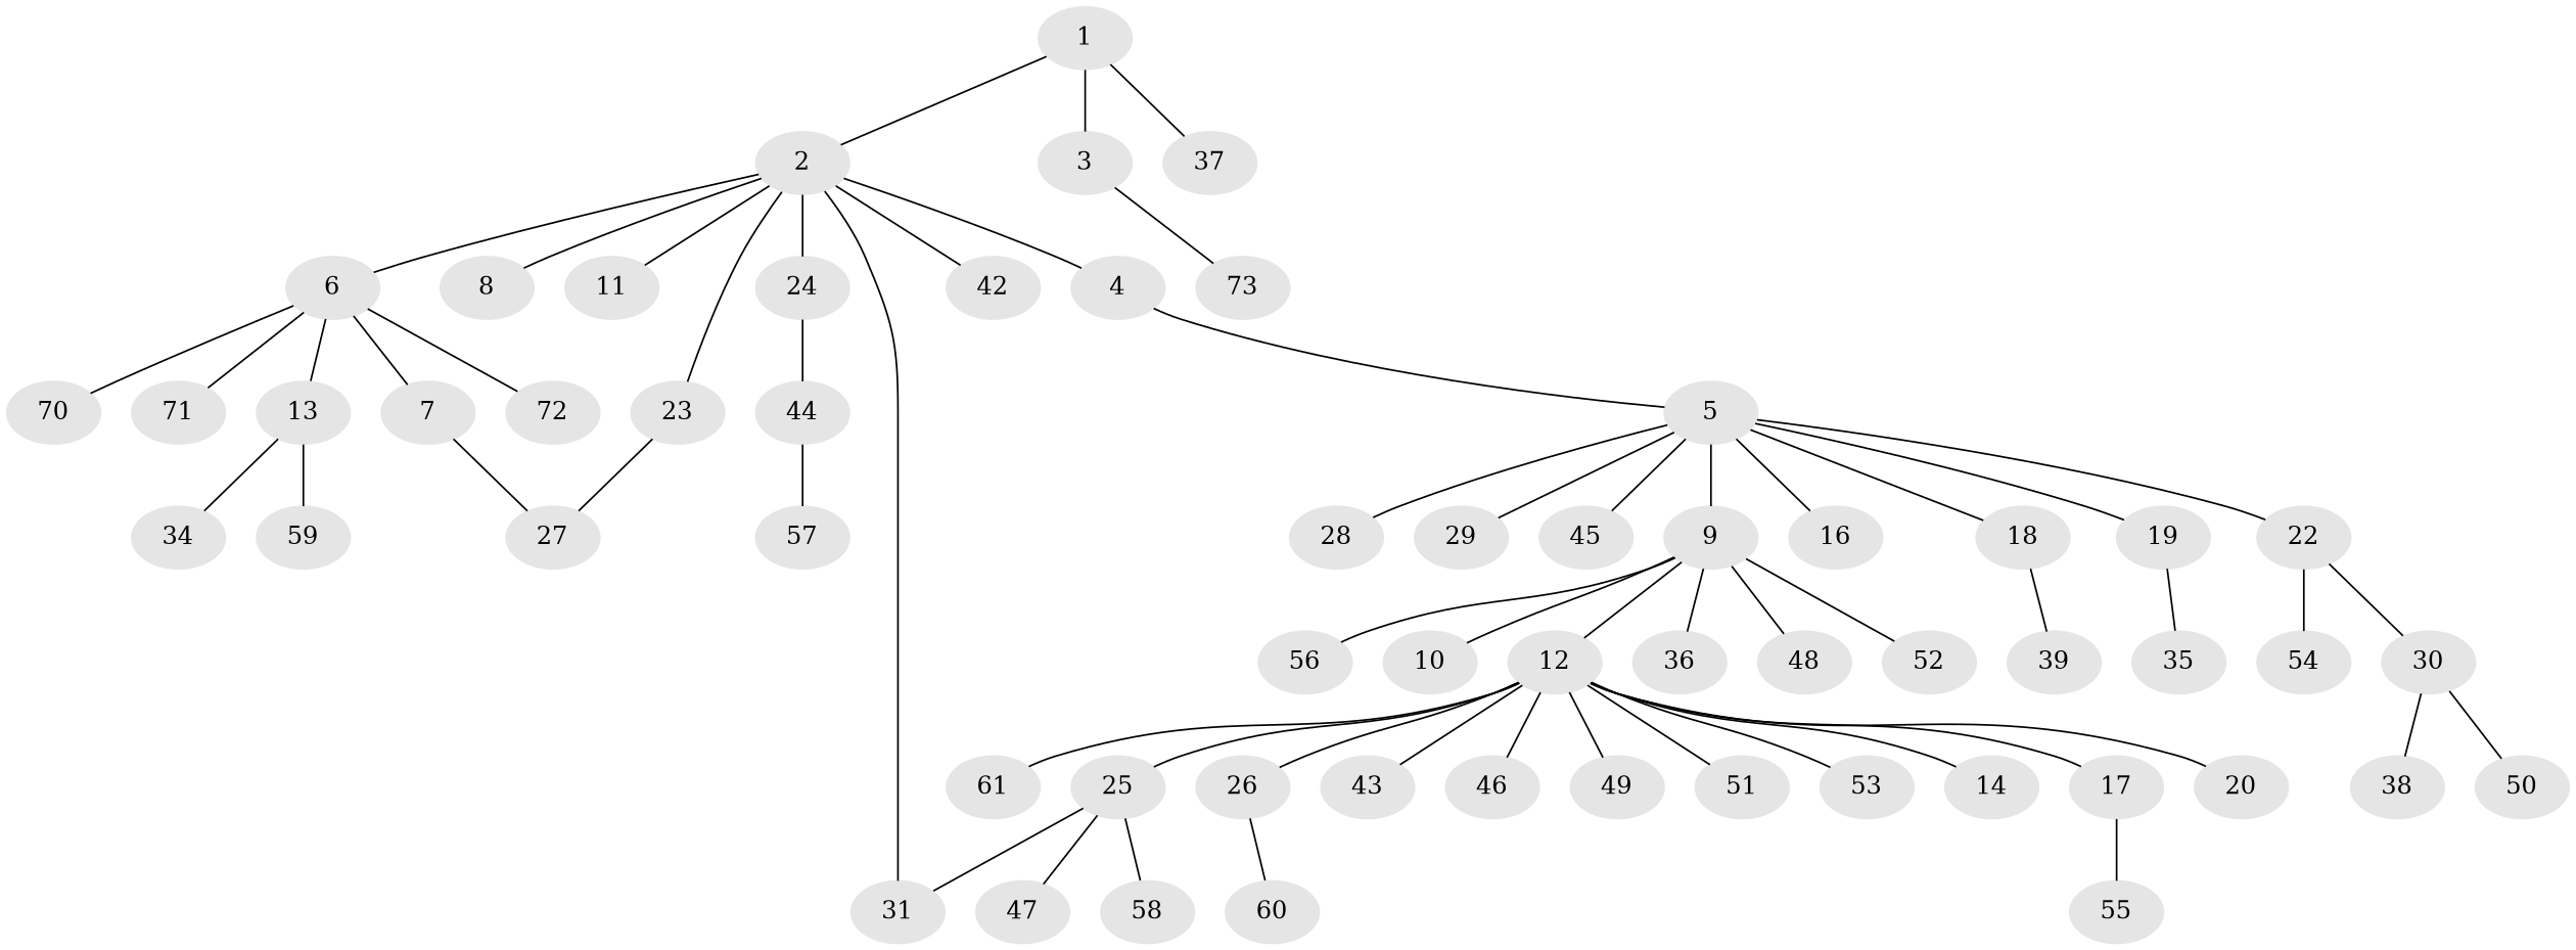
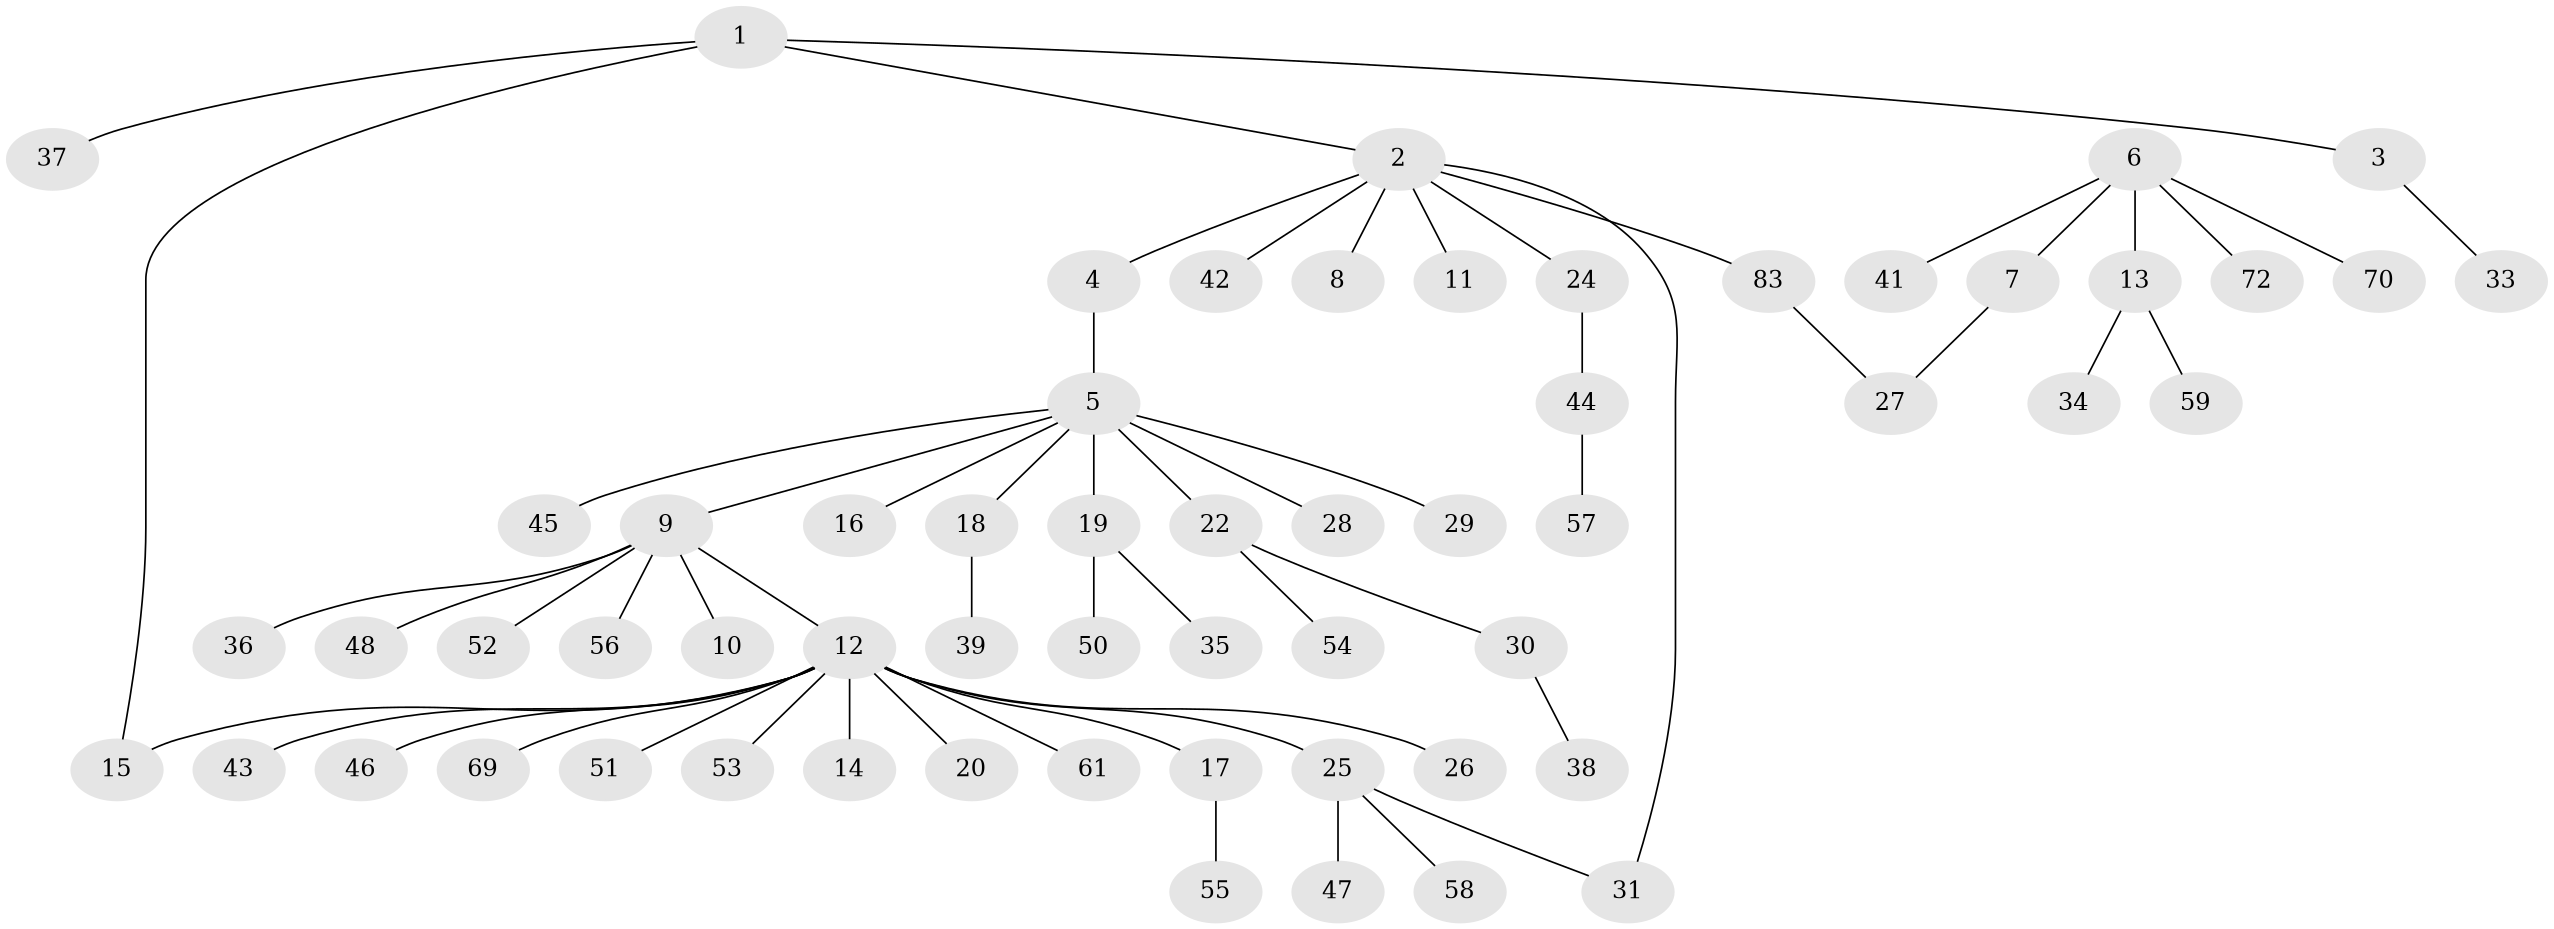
  graph {
    node [color=gray90 style=filled]
    1
    2
    3
+   15
    37
    4
    6
    8
    11
-   23
+   23 [label=83]
    24
    31
    42
-   33 [label=73]
+   33
    5
    7
    13
    n18 [label=72]
    n19 [label=70]
-   41 [label=71]
+   41
    27
    44
    9
    16
    18
    19
    22
    28
    29
    45
    10
    12
    36
    48
    52
    56
    39
    35
    30
    54
    34
    59
    14
    17
    20
    n46 [label=61]
    25
    26
    43
    46
-   49
+   49 [label=69]
    51
    53
    55
    47
    58
-   60
    38
    50
    57
    1 -- 2
    1 -- 3
+   1 -- 15
    1 -- 37
    2 -- 4
-   2 -- 6
    2 -- 8
    2 -- 11
    2 -- 23
    2 -- 24
    2 -- 31
    2 -- 42
    3 -- 33
    4 -- 5
    6 -- 7
    6 -- 13
    6 -- n18
    6 -- n19
    6 -- 41
    23 -- 27
    24 -- 44
    5 -- 9
    5 -- 16
    5 -- 18
    5 -- 19
    5 -- 22
    5 -- 28
    5 -- 29
    5 -- 45
    7 -- 27
    13 -- 34
    13 -- 59
    44 -- 57
    9 -- 10
    9 -- 12
    9 -- 36
    9 -- 48
    9 -- 52
    9 -- 56
    18 -- 39
    19 -- 35
    22 -- 30
    22 -- 54
+   12 -- 15
    12 -- 14
    12 -- 17
    12 -- 20
    12 -- n46
    12 -- 25
    12 -- 26
    12 -- 43
    12 -- 46
    12 -- 49
    12 -- 51
    12 -- 53
    30 -- 38
-   30 -- 50
+   19 -- 50
    17 -- 55
    25 -- 31
    25 -- 47
    25 -- 58
-   26 -- 60
  }
